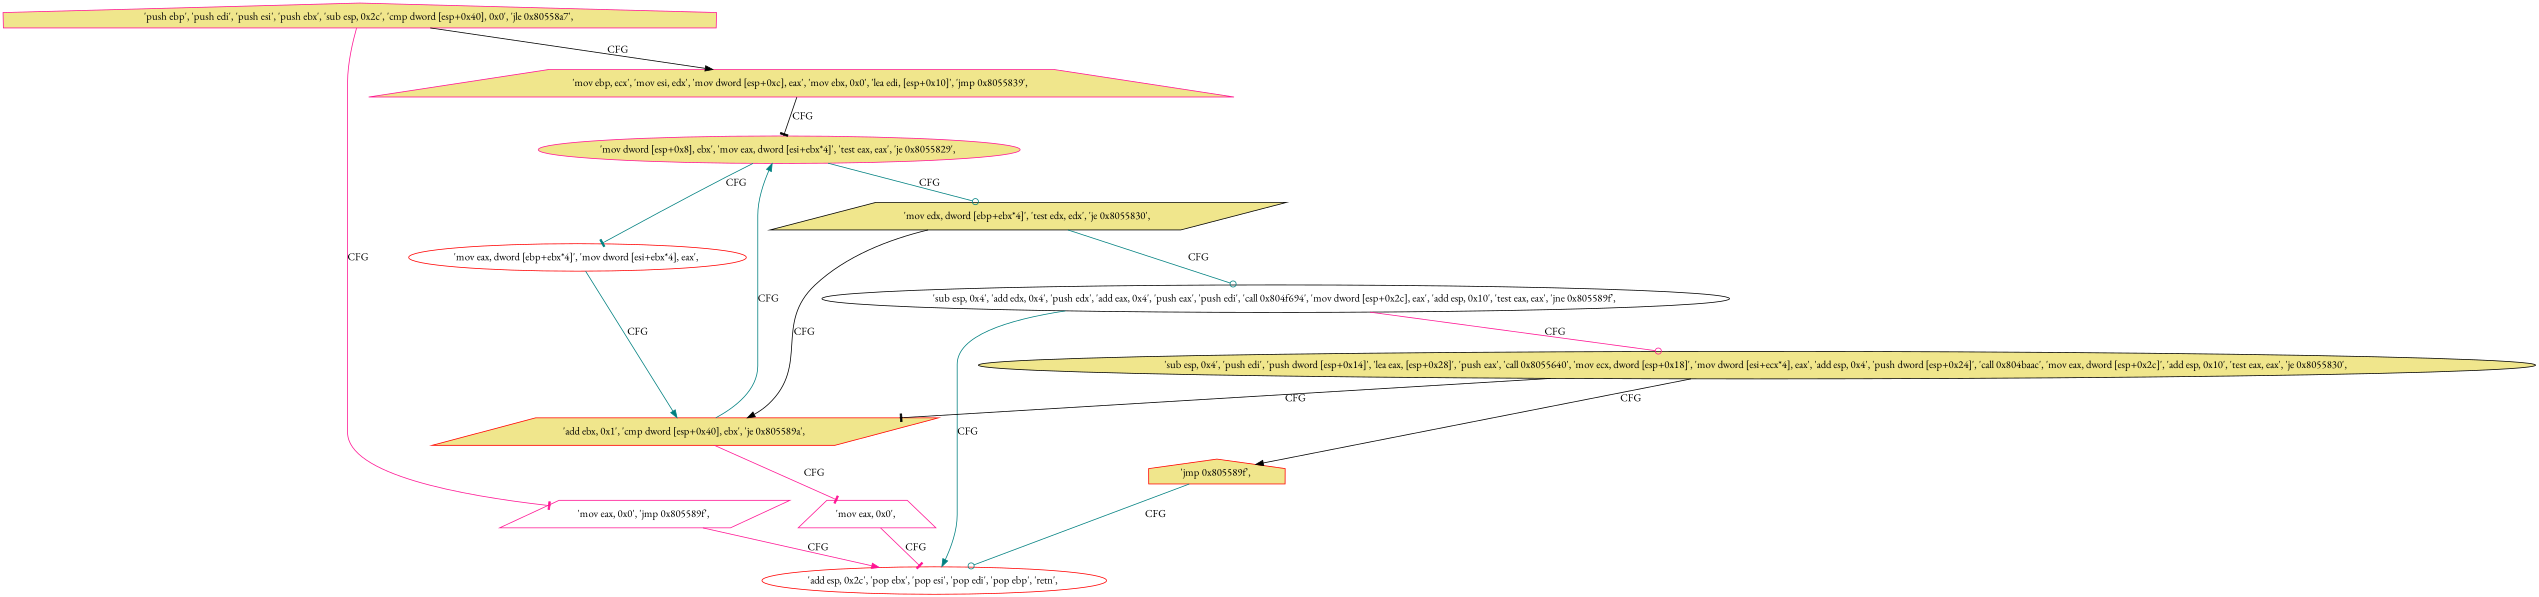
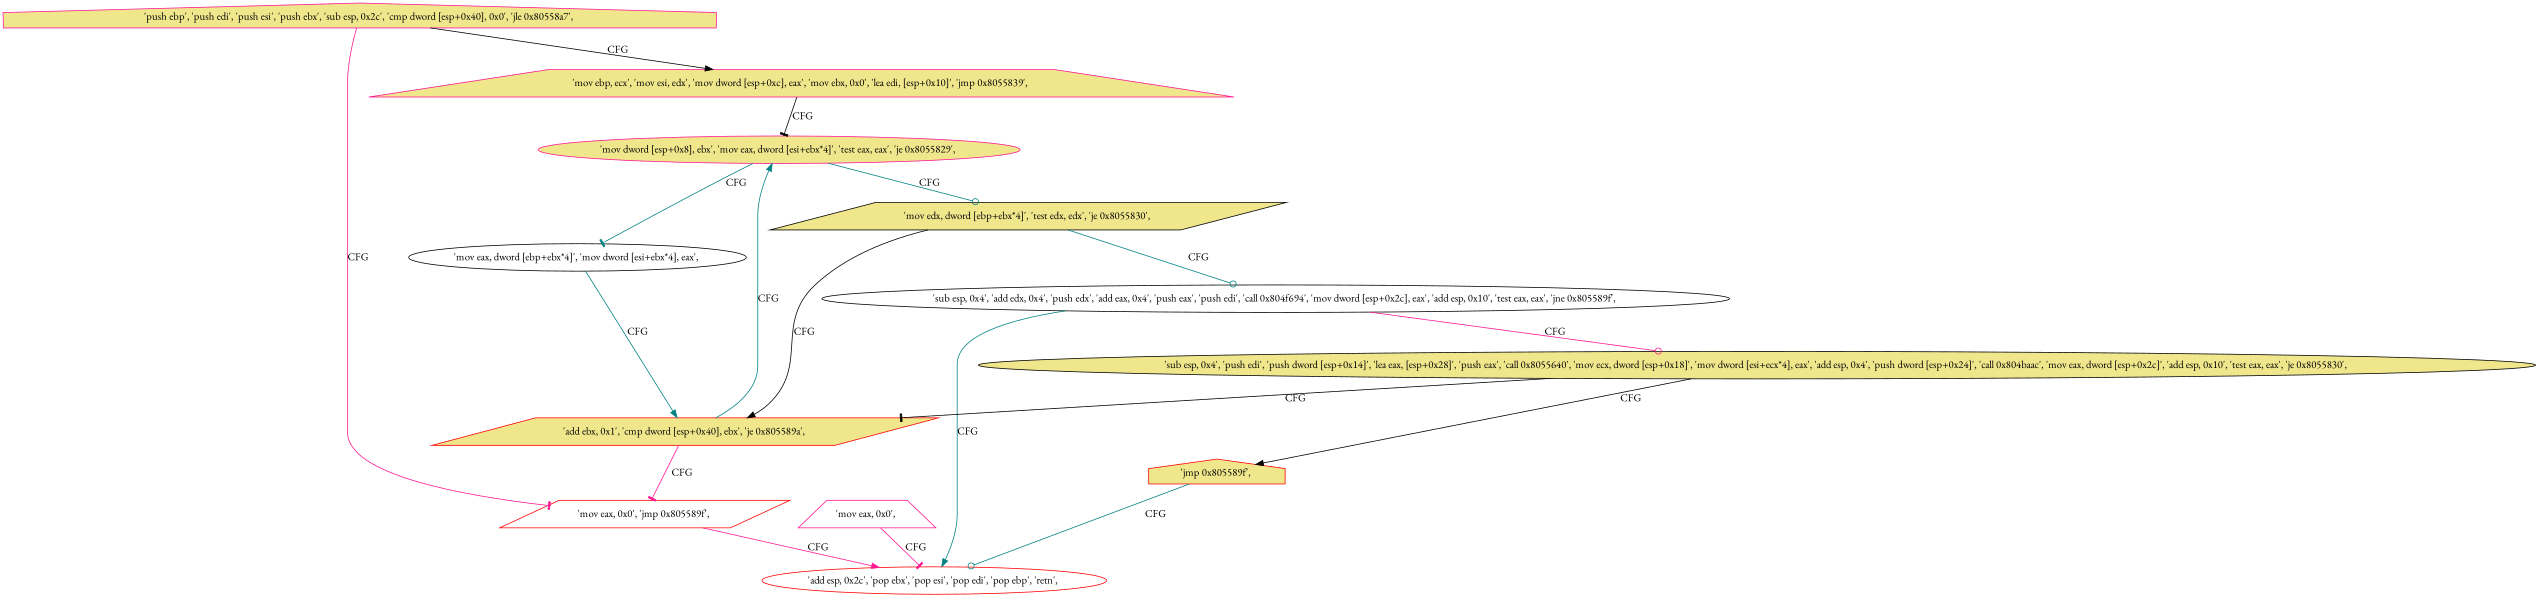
  digraph {
    fontname="EB Garamond"
    node [color=deeppink fillcolor=khaki fontname="EB Garamond" shape=ellipse style=filled]
    edge [arrowhead=normal color=teal fontname="EB Garamond"]
    n1 [label="'push ebp', 'push edi', 'push esi', 'push ebx', 'sub esp, 0x2c', 'cmp dword [esp+0x40], 0x0', 'jle 0x80558a7', " shape=house]
-   n2 [fillcolor=white label="'mov eax, 0x0', 'jmp 0x805589f', " shape=parallelogram]
+   n2 [color=red fillcolor=white label="'mov eax, 0x0', 'jmp 0x805589f', " shape=parallelogram]
    n3 [label="'mov ebp, ecx', 'mov esi, edx', 'mov dword [esp+0xc], eax', 'mov ebx, 0x0', 'lea edi, [esp+0x10]', 'jmp 0x8055839', " shape=trapezium]
    n4 [color=red fillcolor=white label="'add esp, 0x2c', 'pop ebx', 'pop esi', 'pop edi', 'pop ebp', 'retn', "]
    n5 [label="'mov dword [esp+0x8], ebx', 'mov eax, dword [esi+ebx*4]', 'test eax, eax', 'je 0x8055829', "]
-   n6 [color=red fillcolor=white label="'mov eax, dword [ebp+ebx*4]', 'mov dword [esi+ebx*4], eax', "]
+   n6 [color=black fillcolor=white label="'mov eax, dword [ebp+ebx*4]', 'mov dword [esi+ebx*4], eax', "]
    n7 [color=black label="'mov edx, dword [ebp+ebx*4]', 'test edx, edx', 'je 0x8055830', " shape=parallelogram]
    n8 [color=red label="'add ebx, 0x1', 'cmp dword [esp+0x40], ebx', 'je 0x805589a', " shape=parallelogram]
    n9 [color=black fillcolor=white label="'sub esp, 0x4', 'add edx, 0x4', 'push edx', 'add eax, 0x4', 'push eax', 'push edi', 'call 0x804f694', 'mov dword [esp+0x2c], eax', 'add esp, 0x10', 'test eax, eax', 'jne 0x805589f', "]
    n10 [fillcolor=white label="'mov eax, 0x0', " shape=trapezium]
    n11 [color=black label="'sub esp, 0x4', 'push edi', 'push dword [esp+0x14]', 'lea eax, [esp+0x28]', 'push eax', 'call 0x8055640', 'mov ecx, dword [esp+0x18]', 'mov dword [esi+ecx*4], eax', 'add esp, 0x4', 'push dword [esp+0x24]', 'call 0x804baac', 'mov eax, dword [esp+0x2c]', 'add esp, 0x10', 'test eax, eax', 'je 0x8055830', "]
    n12 [color=red label="'jmp 0x805589f', " shape=house]
    n1 -> n2 [arrowhead=tee color=deeppink label=CFG]
    n1 -> n3 [color=black label=CFG]
    n2 -> n4 [color=deeppink label=CFG]
    n3 -> n5 [arrowhead=tee color=black label=CFG]
    n5 -> n6 [arrowhead=tee label=CFG]
    n5 -> n7 [arrowhead=odot label=CFG]
    n6 -> n8 [label=CFG]
    n7 -> n8 [color=black label=CFG]
    n7 -> n9 [arrowhead=odot label=CFG]
    n8 -> n5 [label=CFG]
-   n8 -> n10 [arrowhead=tee color=deeppink label=CFG]
+   n8 -> n2 [arrowhead=tee color=deeppink label=CFG]
    n9 -> n4 [label=CFG]
    n9 -> n11 [arrowhead=odot color=deeppink label=CFG]
    n10 -> n4 [arrowhead=tee color=deeppink label=CFG]
    n11 -> n8 [arrowhead=tee color=black label=CFG]
    n11 -> n12 [color=black label=CFG]
    n12 -> n4 [arrowhead=odot label=CFG]
  }
